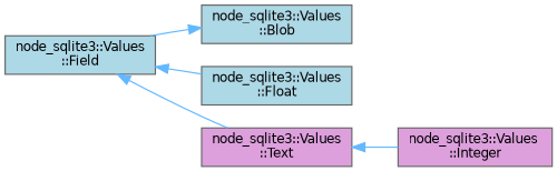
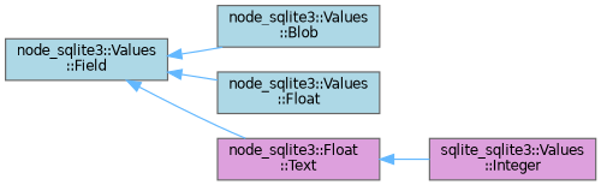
  digraph {
    rankdir=LR
    node [color=grey40 fillcolor=lightblue fontname=Helvetica fontsize=10 shape=box style=filled]
    edge [color=steelblue1 dir=back fontname=Helvetica fontsize=10 labelfontname=Helvetica labelfontsize=10 style=solid]
    n1 [height=0.2 label="node_sqlite3::Values\l::Field" width=0.4]
    n2 [height=0.2 label="node_sqlite3::Values\l::Blob" width=0.4]
    n3 [height=0.2 label="node_sqlite3::Values\l::Float" width=0.4]
-   n4 [fillcolor=plum height=0.2 label="node_sqlite3::Values\l::Text" width=0.4]
-   n5 [fillcolor=plum height=0.2 label="node_sqlite3::Values\l::Integer" width=0.4]
-   n2 -> n1
+   n4 [fillcolor=plum height=0.2 label="node_sqlite3::Float\l::Text" width=0.4]
+   n5 [fillcolor=plum height=0.2 label="sqlite_sqlite3::Values\l::Integer" width=0.4]
+   n1 -> n2
    n1 -> n3
    n1 -> n4
    n4 -> n5
  }
